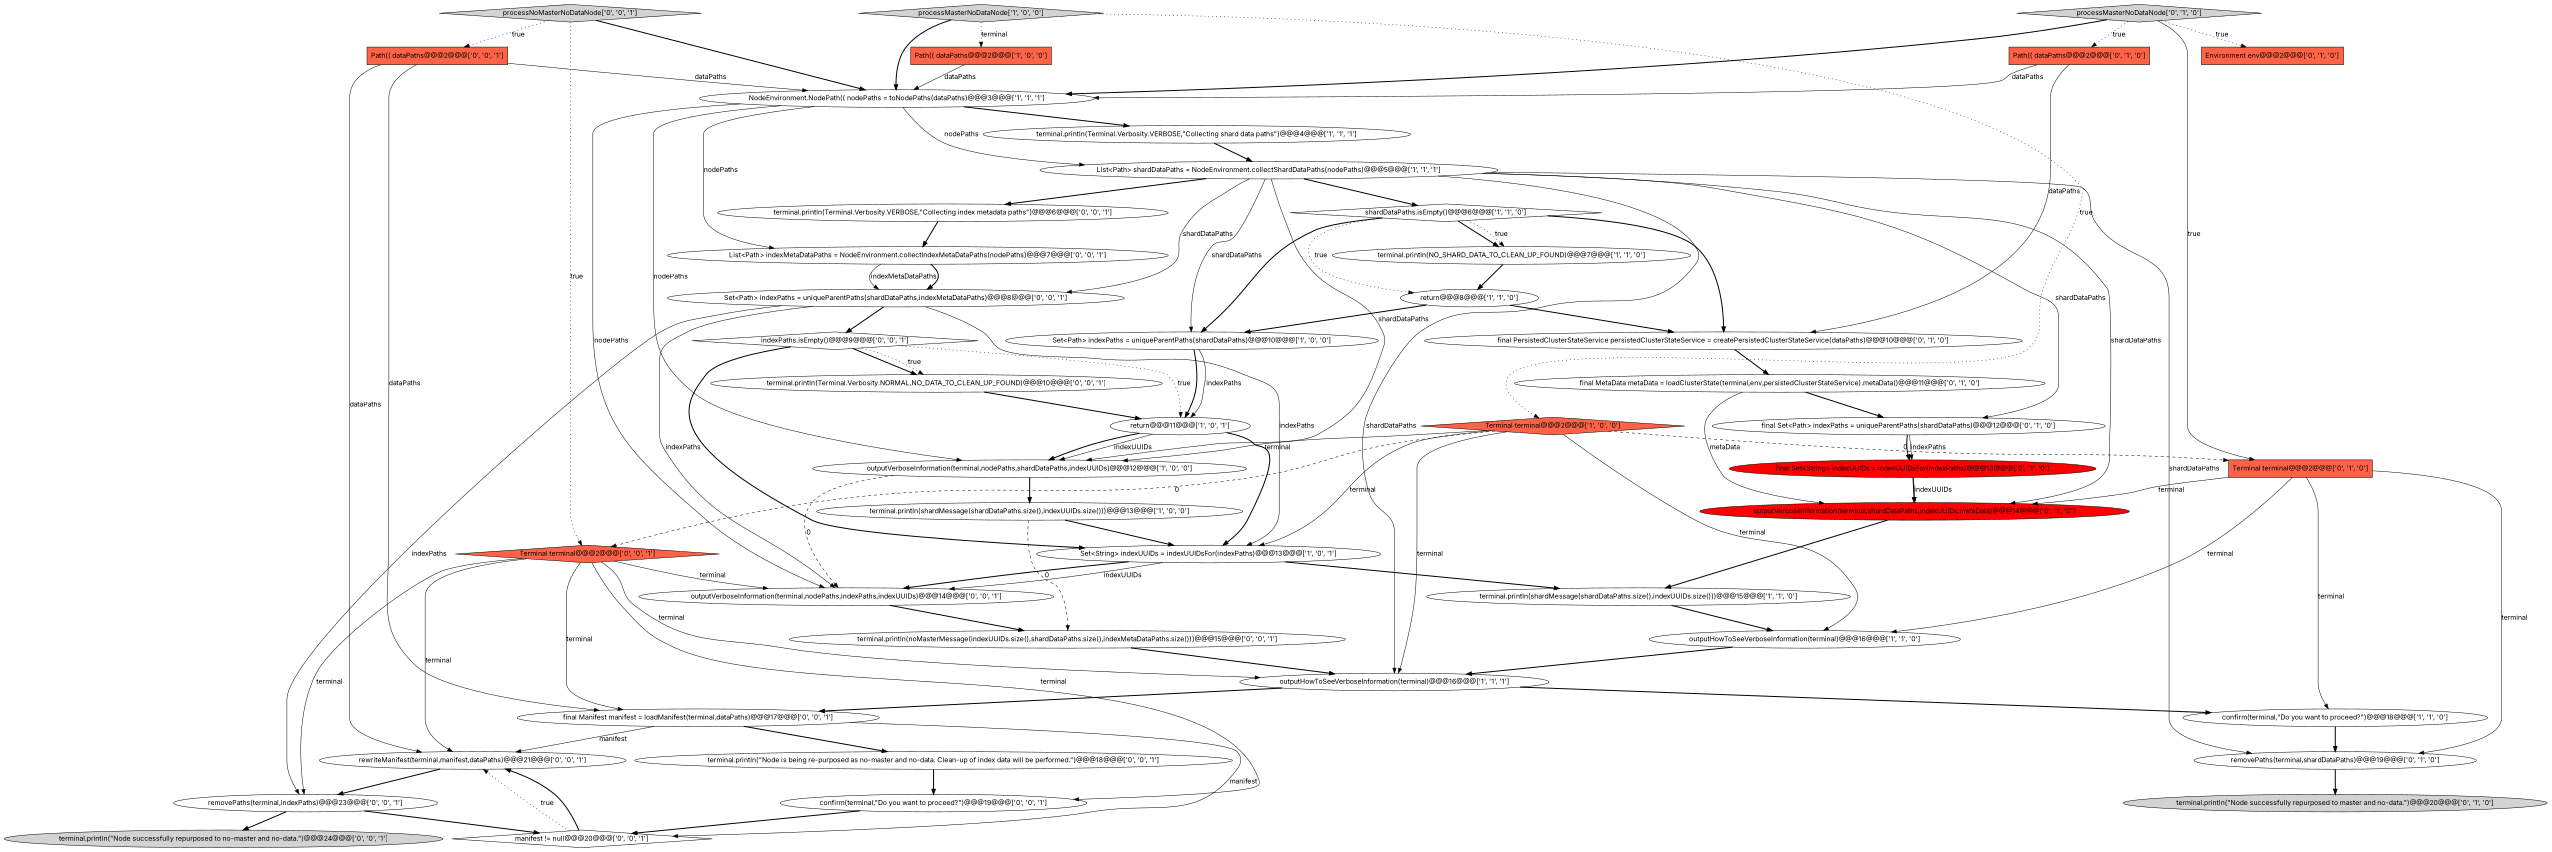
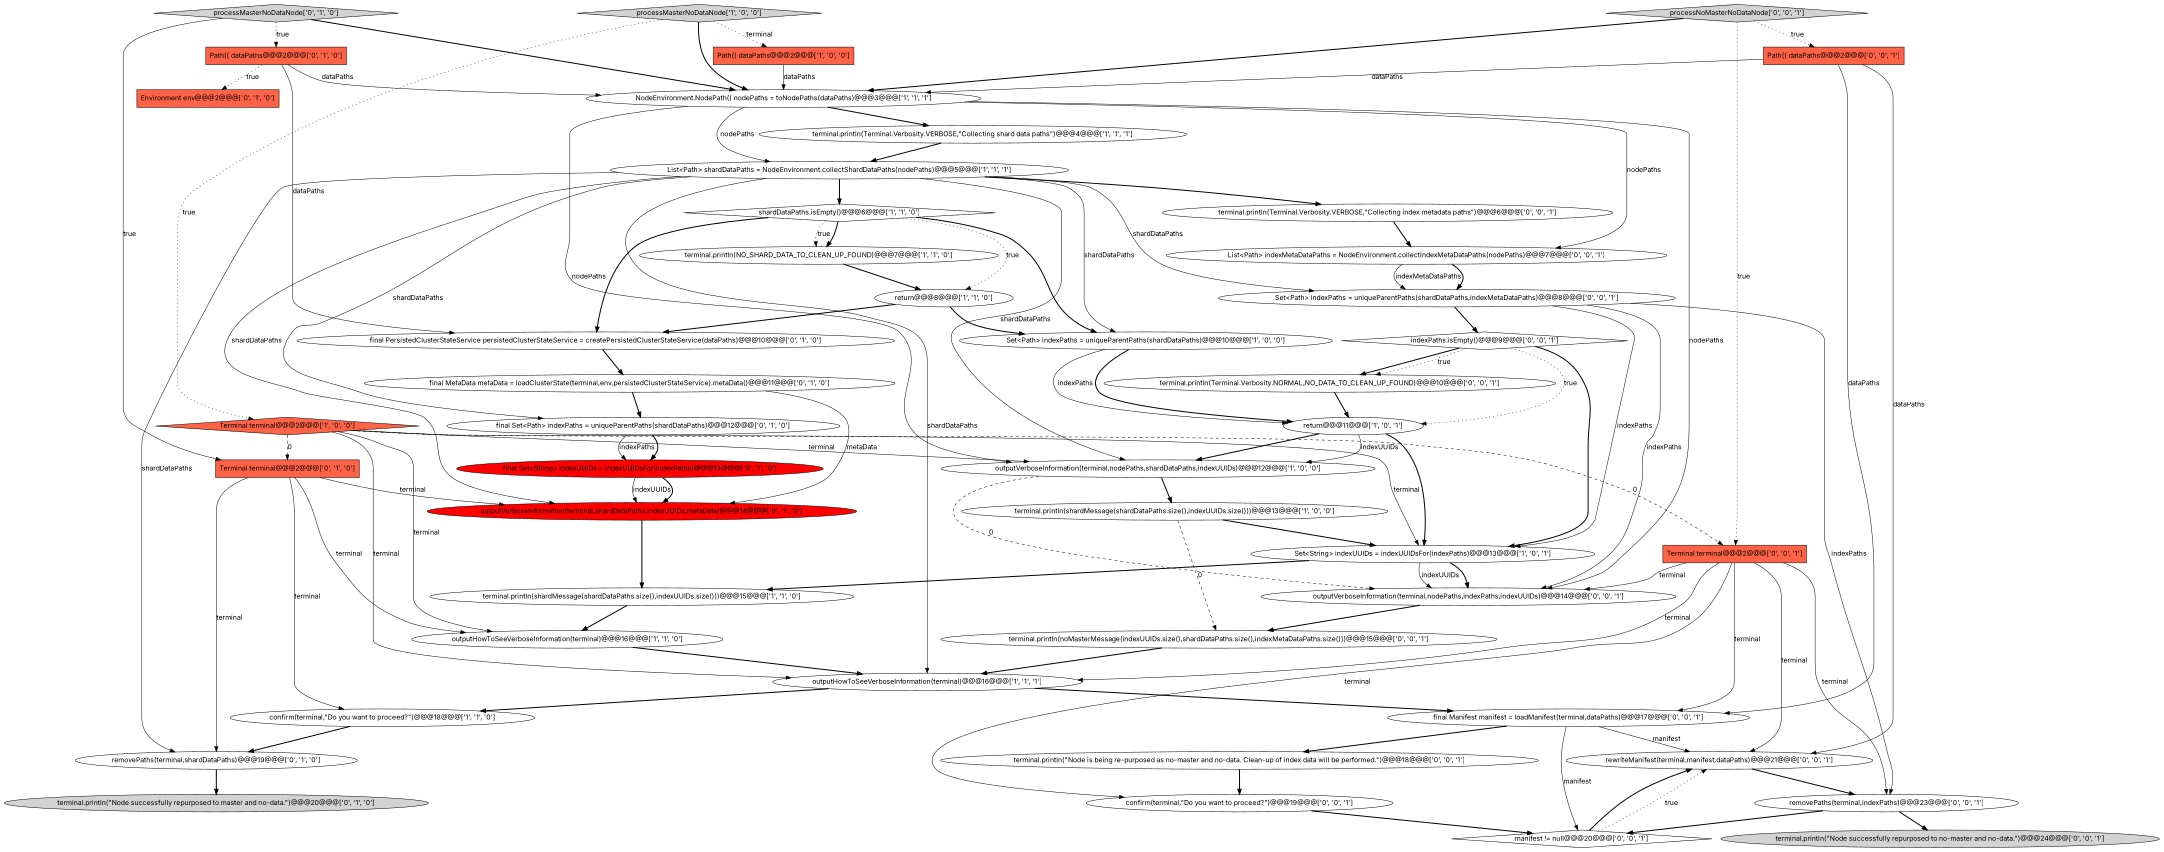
  digraph {
    fontname=Inter
    node [fillcolor=white fontname=Inter shape=ellipse style=filled]
    edge [fontname=Inter style=bold]
    n1 [label="final MetaData metaData = loadClusterState(terminal,env,persistedClusterStateService).metaData()@@@11@@@['0', '1', '0']"]
    n2 [label="final Set<Path> indexPaths = uniqueParentPaths(shardDataPaths)@@@12@@@['0', '1', '0']"]
    n3 [fillcolor=red label="outputVerboseInformation(terminal,shardDataPaths,indexUUIDs,metaData)@@@14@@@['0', '1', '0']"]
    n4 [fillcolor=red label="final Set<String> indexUUIDs = indexUUIDsFor(indexPaths)@@@13@@@['0', '1', '0']"]
    n5 [label="terminal.println(shardMessage(shardDataPaths.size(),indexUUIDs.size()))@@@15@@@['1', '1', '0']"]
    n6 [label="List<Path> indexMetaDataPaths = NodeEnvironment.collectIndexMetaDataPaths(nodePaths)@@@7@@@['0', '0', '1']"]
    n7 [label="Set<Path> indexPaths = uniqueParentPaths(shardDataPaths,indexMetaDataPaths)@@@8@@@['0', '0', '1']"]
    n8 [label="removePaths(terminal,indexPaths)@@@23@@@['0', '0', '1']"]
    n9 [label="Set<String> indexUUIDs = indexUUIDsFor(indexPaths)@@@13@@@['1', '0', '1']"]
    n10 [label="indexPaths.isEmpty()@@@9@@@['0', '0', '1']" shape=diamond]
    n11 [label="outputVerboseInformation(terminal,nodePaths,indexPaths,indexUUIDs)@@@14@@@['0', '0', '1']"]
    n12 [fillcolor=tomato label="Path(( dataPaths@@@2@@@['0', '0', '1']" shape=box]
    n13 [label="final Manifest manifest = loadManifest(terminal,dataPaths)@@@17@@@['0', '0', '1']"]
    n14 [label="NodeEnvironment.NodePath(( nodePaths = toNodePaths(dataPaths)@@@3@@@['1', '1', '1']"]
    n15 [label="rewriteManifest(terminal,manifest,dataPaths)@@@21@@@['0', '0', '1']"]
    n16 [label="manifest != null@@@20@@@['0', '0', '1']" shape=diamond]
    n17 [label="terminal.println(\"Node is being re-purposed as no-master and no-data. Clean-up of index data will be performed.\")@@@18@@@['0', '0', '1']"]
    n18 [label="outputVerboseInformation(terminal,nodePaths,shardDataPaths,indexUUIDs)@@@12@@@['1', '0', '0']"]
    n19 [label="List<Path> shardDataPaths = NodeEnvironment.collectShardDataPaths(nodePaths)@@@5@@@['1', '1', '1']"]
    n20 [label="terminal.println(Terminal.Verbosity.VERBOSE,\"Collecting shard data paths\")@@@4@@@['1', '1', '1']"]
    n21 [fillcolor=tomato label="Path(( dataPaths@@@2@@@['1', '0', '0']" shape=box]
    n22 [fillcolor=lightgray label="terminal.println(\"Node successfully repurposed to no-master and no-data.\")@@@24@@@['0', '0', '1']"]
    n23 [label="terminal.println(shardMessage(shardDataPaths.size(),indexUUIDs.size()))@@@13@@@['1', '0', '0']"]
    n24 [label="terminal.println(noMasterMessage(indexUUIDs.size(),shardDataPaths.size(),indexMetaDataPaths.size()))@@@15@@@['0', '0', '1']"]
    n25 [label="outputHowToSeeVerboseInformation(terminal)@@@16@@@['1', '1', '1']"]
    n26 [label="confirm(terminal,\"Do you want to proceed?\")@@@19@@@['0', '0', '1']"]
    n27 [label="removePaths(terminal,shardDataPaths)@@@19@@@['0', '1', '0']"]
    n28 [fillcolor=lightgray label="terminal.println(\"Node successfully repurposed to master and no-data.\")@@@20@@@['0', '1', '0']"]
    n29 [label="terminal.println(Terminal.Verbosity.NORMAL,NO_DATA_TO_CLEAN_UP_FOUND)@@@10@@@['0', '0', '1']"]
    n30 [label="return@@@11@@@['1', '0', '1']"]
    n31 [fillcolor=lightgray label="processNoMasterNoDataNode['0', '0', '1']" shape=diamond]
-   n32 [fillcolor=tomato label="Terminal terminal@@@2@@@['0', '0', '1']" shape=diamond]
+   n32 [fillcolor=tomato label="Terminal terminal@@@2@@@['0', '0', '1']" shape=box]
    n33 [label="shardDataPaths.isEmpty()@@@6@@@['1', '1', '0']" shape=diamond]
    n34 [label="Set<Path> indexPaths = uniqueParentPaths(shardDataPaths)@@@10@@@['1', '0', '0']"]
    n35 [label="terminal.println(Terminal.Verbosity.VERBOSE,\"Collecting index metadata paths\")@@@6@@@['0', '0', '1']"]
    n36 [fillcolor=lightgray label="processMasterNoDataNode['1', '0', '0']" shape=diamond]
    n37 [fillcolor=tomato label="Terminal terminal@@@2@@@['1', '0', '0']" shape=diamond]
    n38 [fillcolor=tomato label="Terminal terminal@@@2@@@['0', '1', '0']" shape=box]
    n39 [label="outputHowToSeeVerboseInformation(terminal)@@@16@@@['1', '1', '0']"]
    n40 [label="confirm(terminal,\"Do you want to proceed?\")@@@18@@@['1', '1', '0']"]
    n41 [label="final PersistedClusterStateService persistedClusterStateService = createPersistedClusterStateService(dataPaths)@@@10@@@['0', '1', '0']"]
    n42 [label="return@@@8@@@['1', '1', '0']"]
    n43 [label="terminal.println(NO_SHARD_DATA_TO_CLEAN_UP_FOUND)@@@7@@@['1', '1', '0']"]
    n44 [fillcolor=tomato label="Path(( dataPaths@@@2@@@['0', '1', '0']" shape=box]
    n45 [fillcolor=tomato label="Environment env@@@2@@@['0', '1', '0']" shape=box]
    n46 [fillcolor=lightgray label="processMasterNoDataNode['0', '1', '0']" shape=diamond]
    n1 -> n2
    n1 -> n3 [label=metaData style=solid]
    n2 -> n4
    n2 -> n4 [label=indexPaths style=solid]
    n3 -> n5
    n4 -> n3 [label=indexUUIDs style=solid]
    n4 -> n3
    n5 -> n39
    n6 -> n7 [label=indexMetaDataPaths style=solid]
    n6 -> n7
    n7 -> n8 [label=indexPaths style=solid]
    n7 -> n9 [label=indexPaths style=solid]
    n7 -> n10
    n7 -> n11 [label=indexPaths style=solid]
    n8 -> n16
    n8 -> n22
    n9 -> n5
    n9 -> n11
    n9 -> n11 [label=indexUUIDs style=solid]
    n10 -> n9
    n10 -> n29
    n10 -> n29 [label=true style=dotted]
    n10 -> n30 [label=true style=dotted]
    n11 -> n24
    n12 -> n13 [label=dataPaths style=solid]
    n12 -> n14 [label=dataPaths style=solid]
    n12 -> n15 [label=dataPaths style=solid]
    n13 -> n15 [label=manifest style=solid]
    n13 -> n16 [label=manifest style=solid]
    n13 -> n17
    n14 -> n6 [label=nodePaths style=solid]
    n14 -> n11 [label=nodePaths style=solid]
    n14 -> n18 [label=nodePaths style=solid]
    n14 -> n19 [label=nodePaths style=solid]
    n14 -> n20
    n15 -> n8
    n16 -> n15 [label=true style=dotted]
    n16 -> n15
    n17 -> n26
    n18 -> n11 [label=0 style=dashed]
    n18 -> n23
    n19 -> n2 [label=shardDataPaths style=solid]
    n19 -> n3 [label=shardDataPaths style=solid]
    n19 -> n7 [label=shardDataPaths style=solid]
    n19 -> n18 [label=shardDataPaths style=solid]
    n19 -> n25 [label=shardDataPaths style=solid]
    n19 -> n27 [label=shardDataPaths style=solid]
    n19 -> n33
    n19 -> n34 [label=shardDataPaths style=solid]
    n19 -> n35
    n20 -> n19
    n21 -> n14 [label=dataPaths style=solid]
    n23 -> n9
    n23 -> n24 [label=0 style=dashed]
    n24 -> n25
    n25 -> n13
    n25 -> n40
    n26 -> n16
    n27 -> n28
    n29 -> n30
    n30 -> n9
    n30 -> n18 [label=indexUUIDs style=solid]
    n30 -> n18
    n31 -> n12 [label=true style=dotted]
    n31 -> n14
    n31 -> n32 [label=true style=dotted]
    n32 -> n8 [label=terminal style=solid]
    n32 -> n11 [label=terminal style=solid]
    n32 -> n13 [label=terminal style=solid]
    n32 -> n15 [label=terminal style=solid]
    n32 -> n25 [label=terminal style=solid]
    n32 -> n26 [label=terminal style=solid]
    n33 -> n34
    n33 -> n41
    n33 -> n42 [label=true style=dotted]
    n33 -> n43
    n33 -> n43 [label=true style=dotted]
    n34 -> n30
    n34 -> n30 [label=indexPaths style=solid]
    n35 -> n6
    n36 -> n14
    n36 -> n21 [label=terminal style=dotted]
    n36 -> n37 [label=true style=dotted]
    n37 -> n9 [label=terminal style=solid]
    n37 -> n18 [label=terminal style=solid]
    n37 -> n25 [label=terminal style=solid]
    n37 -> n32 [label=0 style=dashed]
    n37 -> n38 [label=0 style=dashed]
    n37 -> n39 [label=terminal style=solid]
    n38 -> n3 [label=terminal style=solid]
    n38 -> n27 [label=terminal style=solid]
    n38 -> n39 [label=terminal style=solid]
    n38 -> n40 [label=terminal style=solid]
    n39 -> n25
    n40 -> n27
    n41 -> n1
    n42 -> n34
    n42 -> n41
    n43 -> n42
    n44 -> n14 [label=dataPaths style=solid]
    n44 -> n41 [label=dataPaths style=solid]
    n46 -> n14
    n46 -> n38 [label=true style=solid]
    n46 -> n44 [label=true style=dotted]
-   n46 -> n45 [label=true style=dotted]
+   n44 -> n45 [label=true style=dotted]
  }
